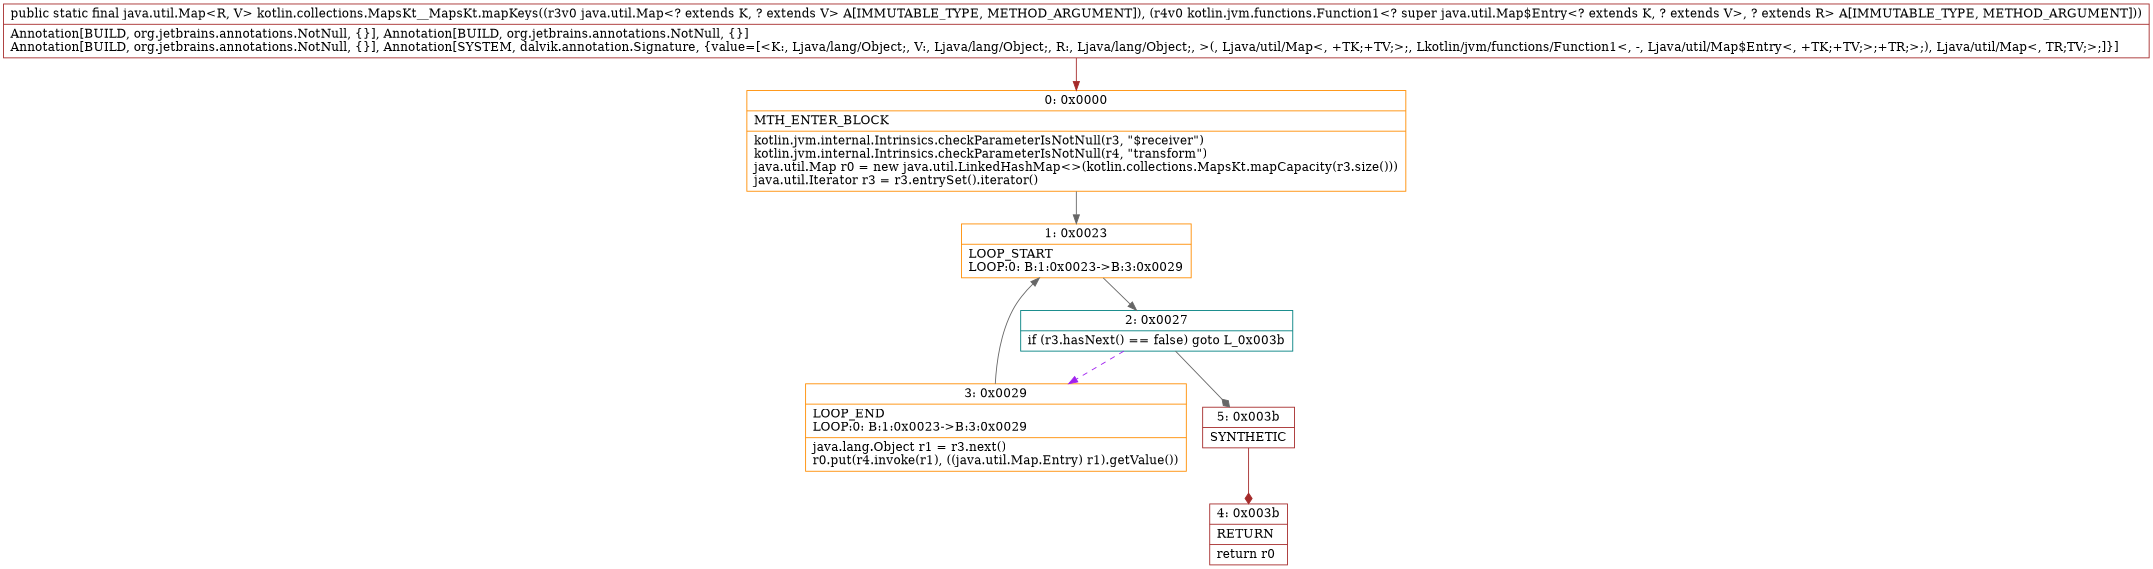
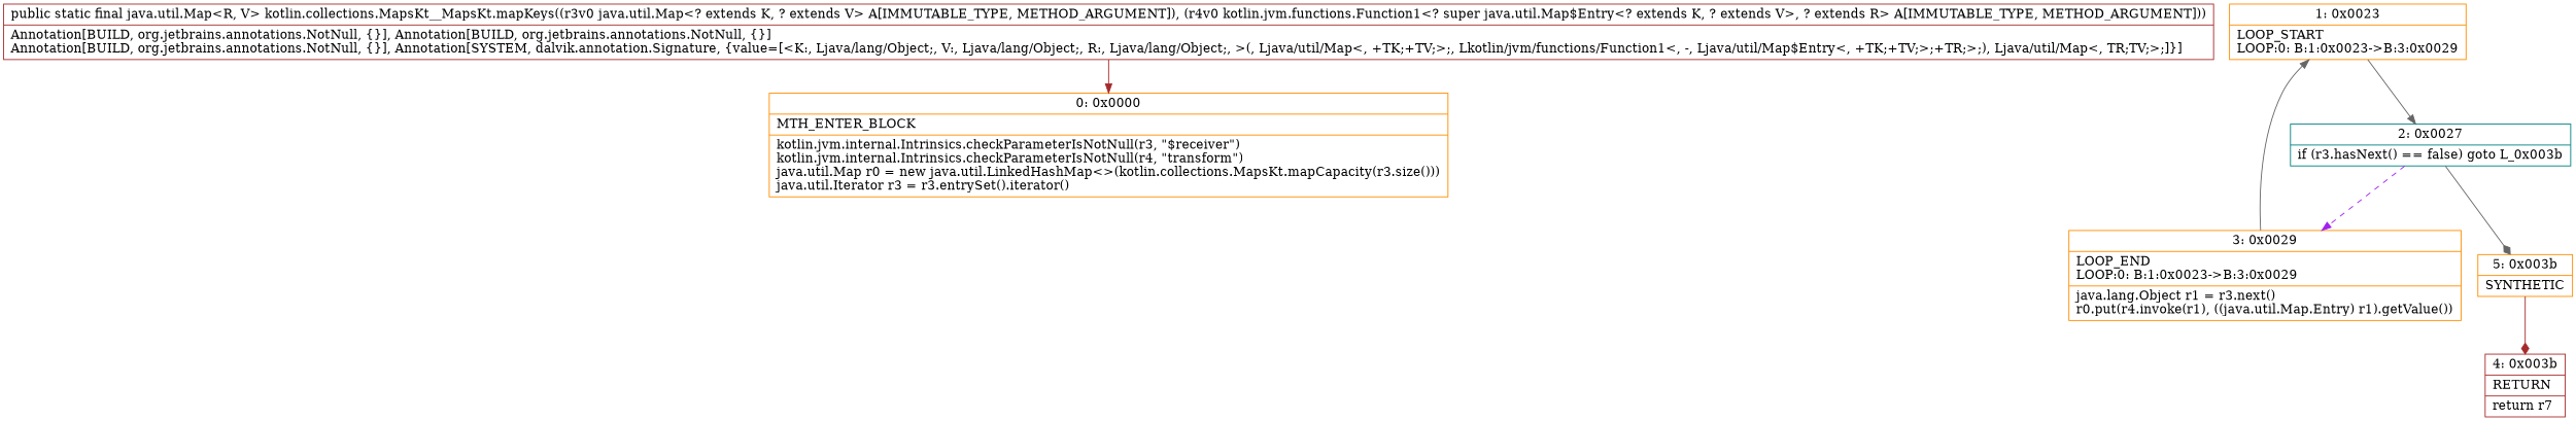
  digraph {
    node [color=darkorange shape=record]
    edge [arrowhead=normal color=gray40]
    n1 [label="{0\:\ 0x0000|MTH_ENTER_BLOCK\l|kotlin.jvm.internal.Intrinsics.checkParameterIsNotNull(r3, \"$receiver\")\lkotlin.jvm.internal.Intrinsics.checkParameterIsNotNull(r4, \"transform\")\ljava.util.Map r0 = new java.util.LinkedHashMap\<\>(kotlin.collections.MapsKt.mapCapacity(r3.size()))\ljava.util.Iterator r3 = r3.entrySet().iterator()\l}"]
    n2 [label="{1\:\ 0x0023|LOOP_START\lLOOP:0: B:1:0x0023\-\>B:3:0x0029\l}"]
    n3 [color=teal label="{2\:\ 0x0027|if (r3.hasNext() == false) goto L_0x003b\l}"]
    n4 [label="{3\:\ 0x0029|LOOP_END\lLOOP:0: B:1:0x0023\-\>B:3:0x0029\l|java.lang.Object r1 = r3.next()\lr0.put(r4.invoke(r1), ((java.util.Map.Entry) r1).getValue())\l}"]
-   n5 [color=brown label="{5\:\ 0x003b|SYNTHETIC\l}"]
-   n6 [color=brown label="{4\:\ 0x003b|RETURN\l|return r0\l}"]
+   n5 [label="{5\:\ 0x003b|SYNTHETIC\l}"]
+   n6 [color=brown label="{4\:\ 0x003b|RETURN\l|return r7\l}"]
    n7 [color=brown label="{public static final java.util.Map\<R, V\> kotlin.collections.MapsKt__MapsKt.mapKeys((r3v0 java.util.Map\<? extends K, ? extends V\> A[IMMUTABLE_TYPE, METHOD_ARGUMENT]), (r4v0 kotlin.jvm.functions.Function1\<? super java.util.Map$Entry\<? extends K, ? extends V\>, ? extends R\> A[IMMUTABLE_TYPE, METHOD_ARGUMENT]))  | Annotation[BUILD, org.jetbrains.annotations.NotNull, \{\}], Annotation[BUILD, org.jetbrains.annotations.NotNull, \{\}]\lAnnotation[BUILD, org.jetbrains.annotations.NotNull, \{\}], Annotation[SYSTEM, dalvik.annotation.Signature, \{value=[\<K:, Ljava\/lang\/Object;, V:, Ljava\/lang\/Object;, R:, Ljava\/lang\/Object;, \>(, Ljava\/util\/Map\<, +TK;+TV;\>;, Lkotlin\/jvm\/functions\/Function1\<, \-, Ljava\/util\/Map$Entry\<, +TK;+TV;\>;+TR;\>;), Ljava\/util\/Map\<, TR;TV;\>;]\}]\l}"]
-   n1 -> n2
    n2 -> n3
    n3 -> n4 [color=purple style=dashed]
    n3 -> n5 [arrowhead=diamond]
    n4 -> n2
    n5 -> n6 [arrowhead=diamond color=brown]
    n7 -> n1 [color=brown]
  }
